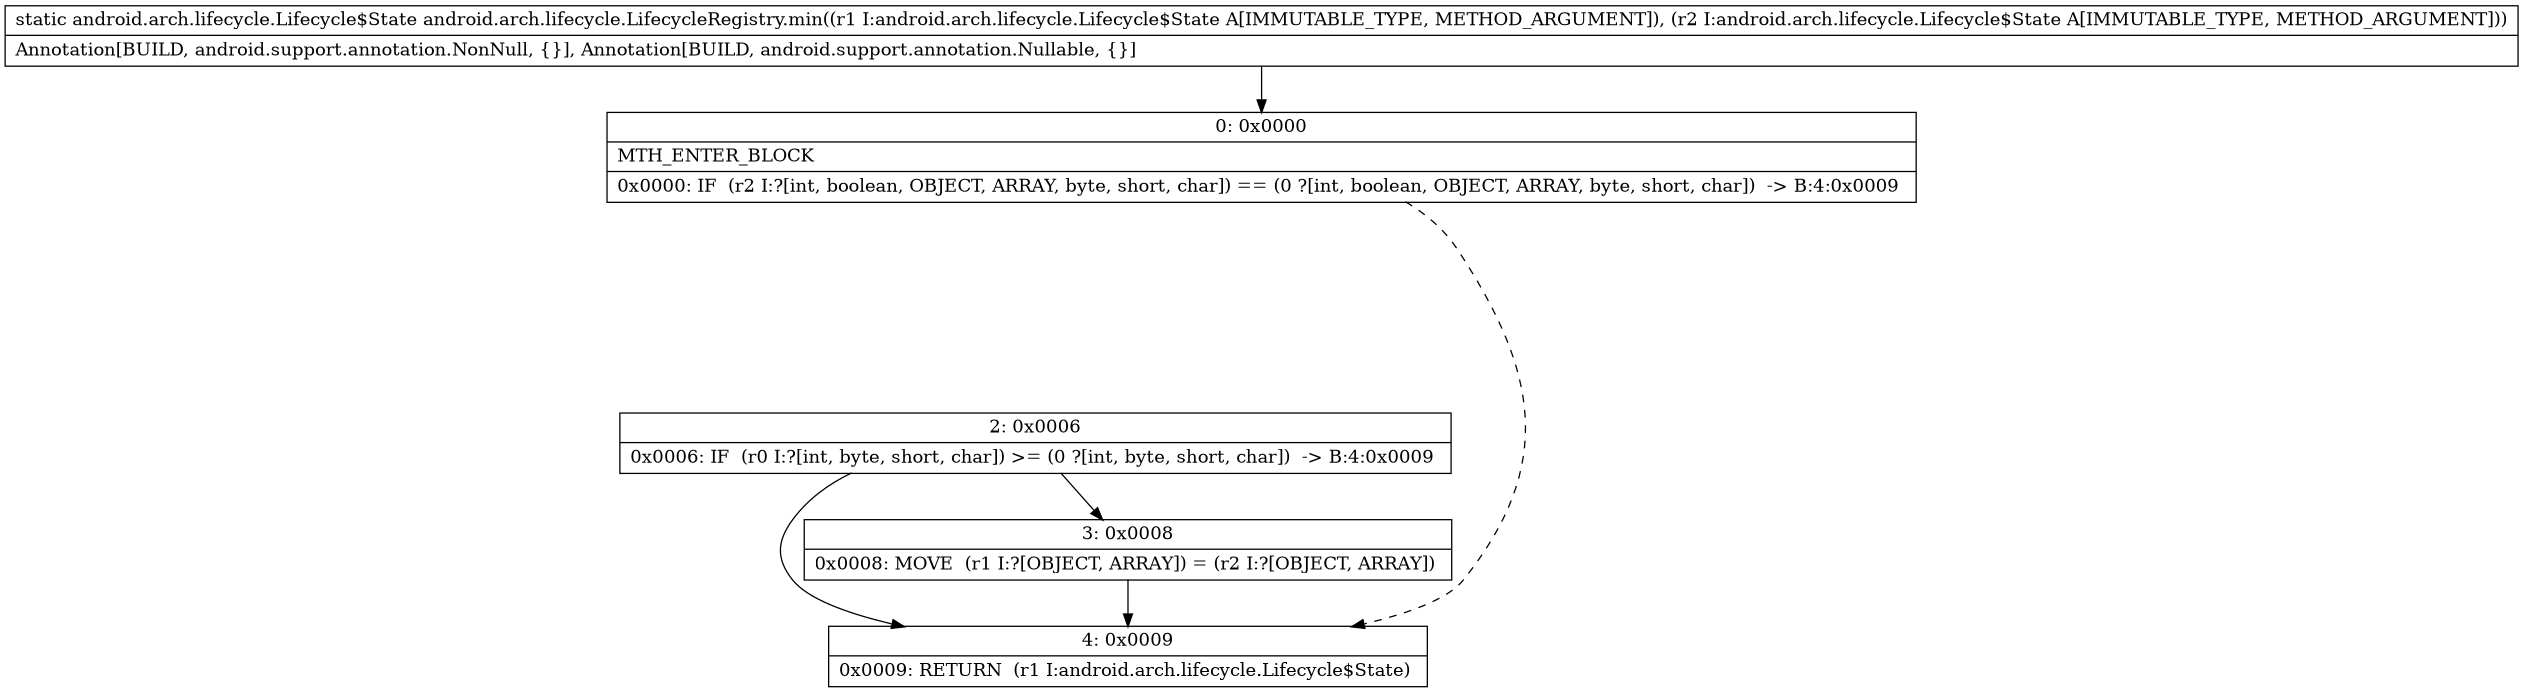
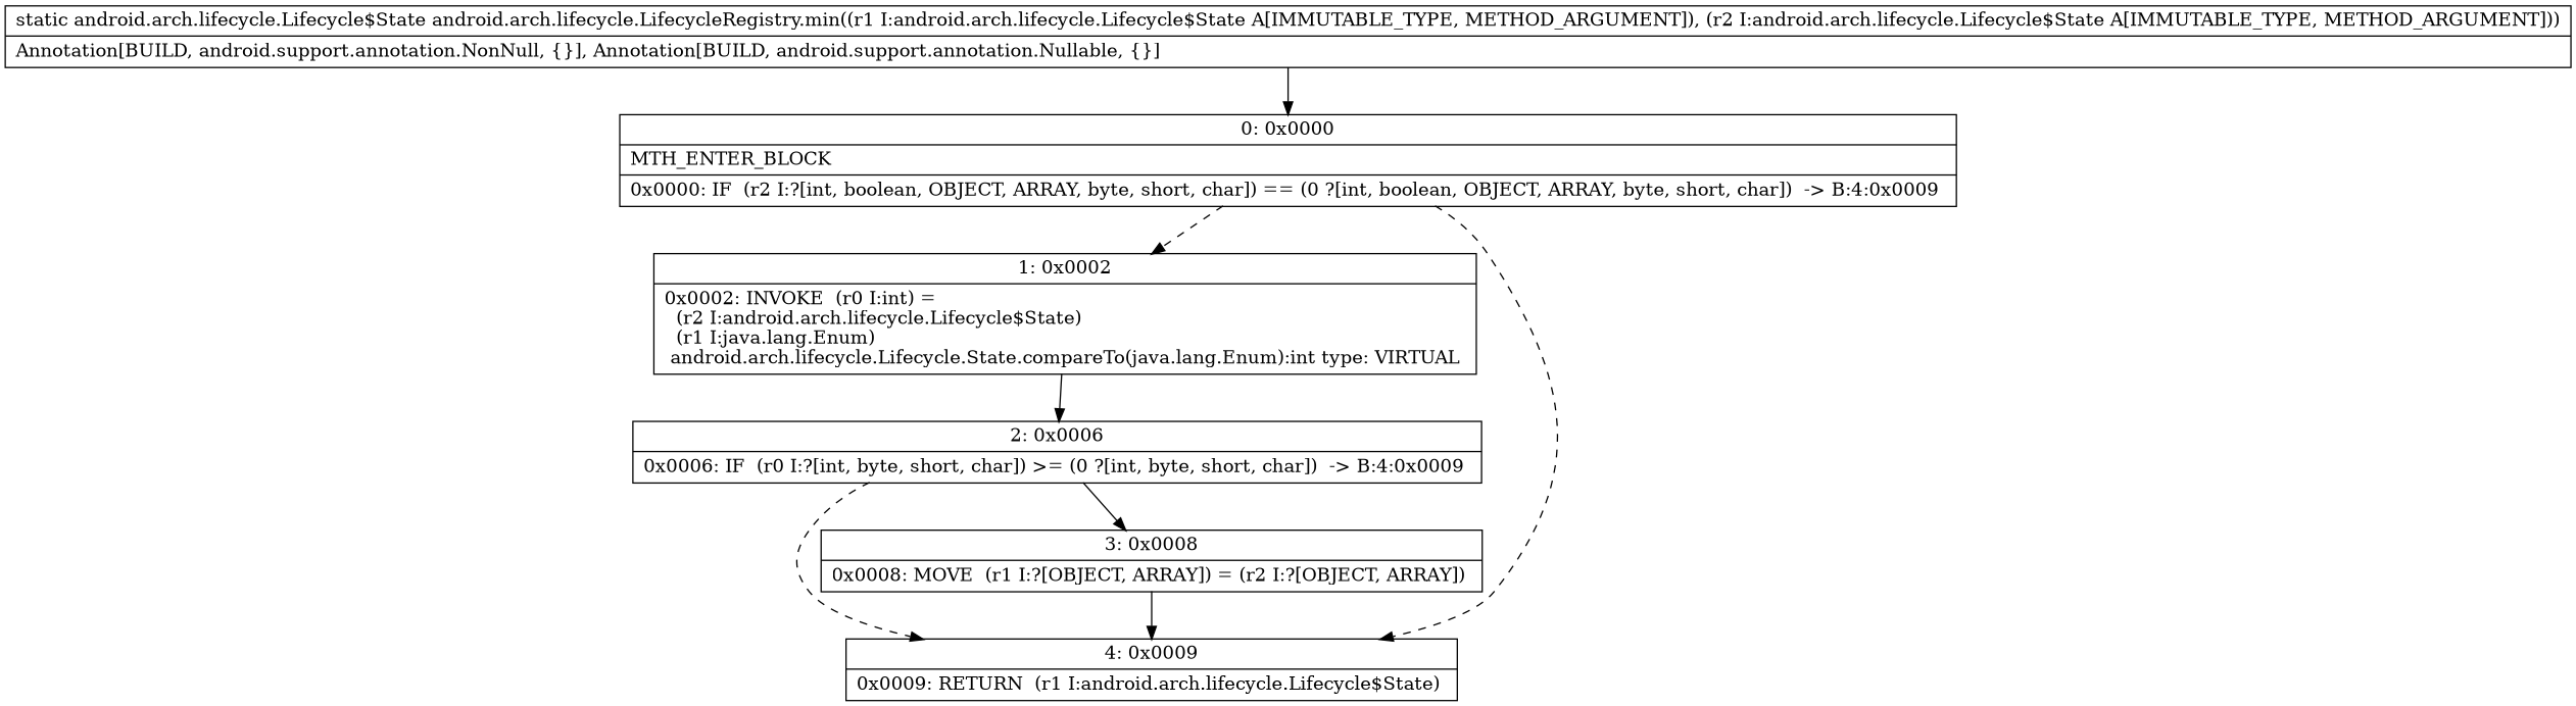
  digraph {
    node [shape=record]
    n1 [label="{0\:\ 0x0000|MTH_ENTER_BLOCK\l|0x0000: IF  (r2 I:?[int, boolean, OBJECT, ARRAY, byte, short, char]) == (0 ?[int, boolean, OBJECT, ARRAY, byte, short, char])  \-\> B:4:0x0009 \l}"]
+   n2 [label="{1\:\ 0x0002|0x0002: INVOKE  (r0 I:int) = \l  (r2 I:android.arch.lifecycle.Lifecycle$State)\l  (r1 I:java.lang.Enum)\l android.arch.lifecycle.Lifecycle.State.compareTo(java.lang.Enum):int type: VIRTUAL \l}"]
    n3 [label="{4\:\ 0x0009|0x0009: RETURN  (r1 I:android.arch.lifecycle.Lifecycle$State) \l}"]
    n4 [label="{2\:\ 0x0006|0x0006: IF  (r0 I:?[int, byte, short, char]) \>= (0 ?[int, byte, short, char])  \-\> B:4:0x0009 \l}"]
    n5 [label="{3\:\ 0x0008|0x0008: MOVE  (r1 I:?[OBJECT, ARRAY]) = (r2 I:?[OBJECT, ARRAY]) \l}"]
    n6 [label="{static android.arch.lifecycle.Lifecycle$State android.arch.lifecycle.LifecycleRegistry.min((r1 I:android.arch.lifecycle.Lifecycle$State A[IMMUTABLE_TYPE, METHOD_ARGUMENT]), (r2 I:android.arch.lifecycle.Lifecycle$State A[IMMUTABLE_TYPE, METHOD_ARGUMENT]))  | Annotation[BUILD, android.support.annotation.NonNull, \{\}], Annotation[BUILD, android.support.annotation.Nullable, \{\}]\l}"]
+   n1 -> n2 [style=dashed]
    n1 -> n3 [style=dashed]
-   n4 -> n3
+   n2 -> n4
+   n4 -> n3 [style=dashed]
    n4 -> n5 [style=solid]
    n5 -> n3
    n6 -> n1
  }
